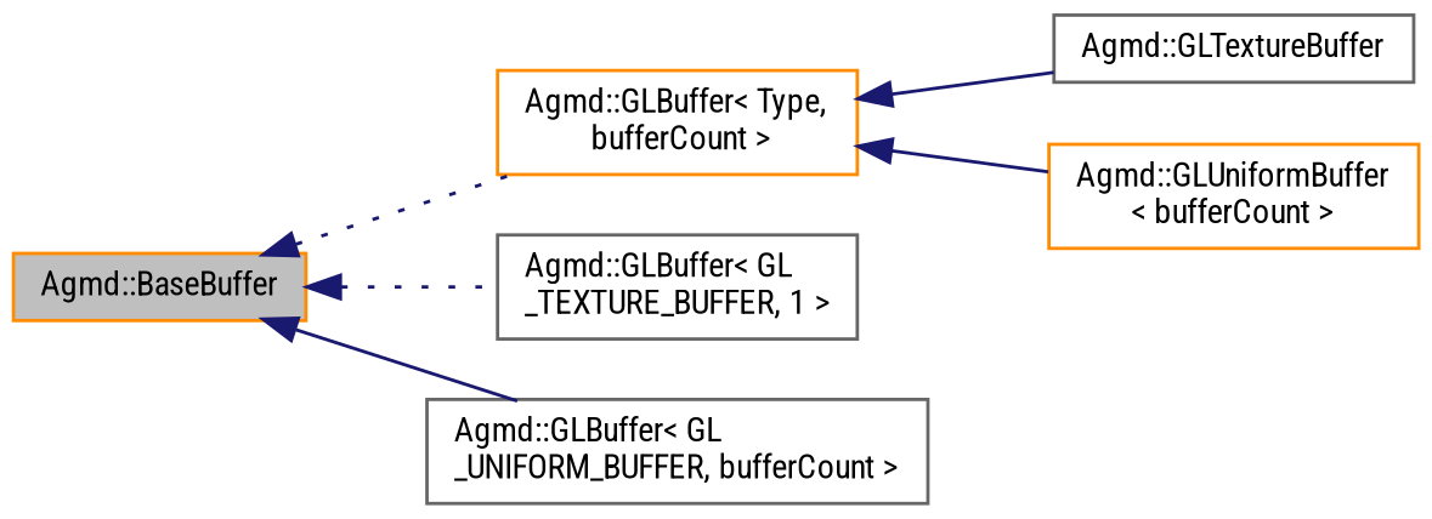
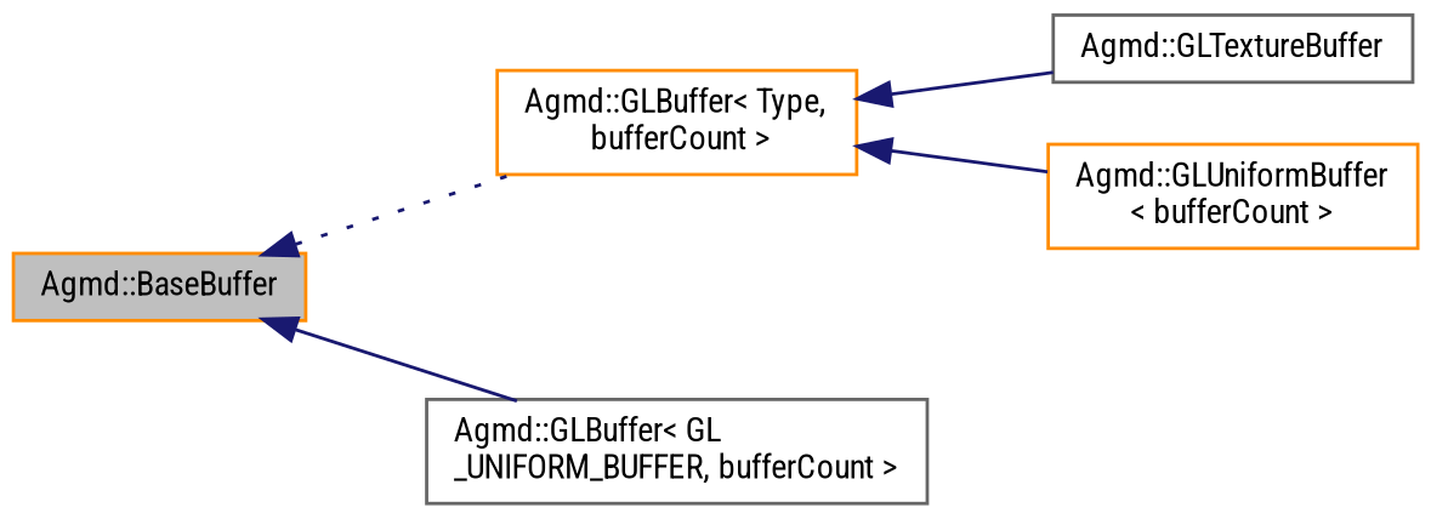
  digraph {
    fontname="Roboto Condensed"
    rankdir=LR
    node [color=darkorange fillcolor=white fontname="Roboto Condensed" fontsize=10 shape=record style=filled]
    edge [color=midnightblue dir=back fontname="Roboto Condensed" fontsize=10 labelfontname=Helvetica labelfontsize=10 style=solid]
    n1 [fillcolor=grey75 fontcolor=black height=0.2 label="Agmd::BaseBuffer" width=0.4]
    n2 [height=0.2 label="Agmd::GLBuffer\< Type,\l bufferCount \>" width=0.4]
-   n3 [color=gray40 height=0.2 label="Agmd::GLBuffer\< GL\l_TEXTURE_BUFFER, 1 \>" width=0.4]
    n4 [color=gray40 height=0.2 label="Agmd::GLBuffer\< GL\l_UNIFORM_BUFFER, bufferCount \>" width=0.4]
    n5 [color=gray40 height=0.2 label="Agmd::GLTextureBuffer" width=0.4]
    n6 [height=0.2 label="Agmd::GLUniformBuffer\l\< bufferCount \>" width=0.4]
    n1 -> n2 [style=dotted]
-   n1 -> n3 [style=dotted]
    n1 -> n4
    n2 -> n5
    n2 -> n6
  }
